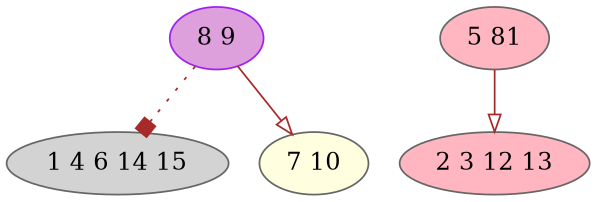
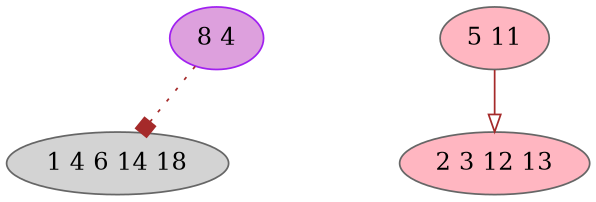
  digraph {
    node [color=gray40 fillcolor=lightpink style=filled]
    edge [arrowhead=onormal color=brown style=solid]
-   n1 [color=purple fillcolor=plum label="8 9"]
-   n2 [fillcolor=lightgrey label="1 4 6 14 15"]
-   n3 [fillcolor=lightyellow label="7 10"]
-   n4 [label="5 81"]
+   n1 [color=purple fillcolor=plum label="8 4"]
+   n2 [fillcolor=lightgrey label="1 4 6 14 18"]
+   n4 [label="5 11"]
    n5 [label="2 3 12 13"]
    n1 -> n2 [arrowhead=box style=dotted]
-   n1 -> n3
    n4 -> n5
  }
